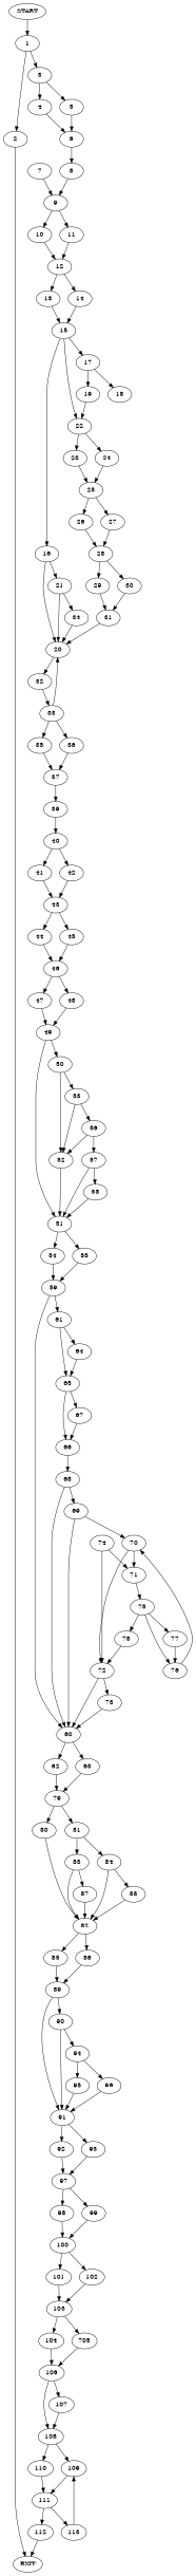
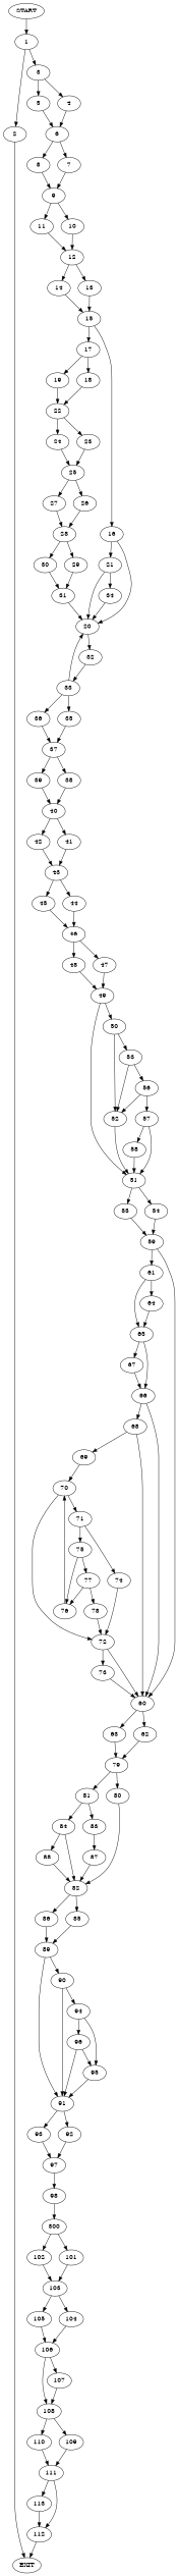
  digraph {
    n1 [label=START]
    1
    2
    3
    n5 [label=EXIT]
    4
    5
    6
    7
    8
    9
    10
    11
    12
    13
    14
    15
    16
    17
    20
    21
    18
    19
    32
    34
    22
    23
    24
    33
    35
    36
    25
    26
    27
    28
    29
    30
    31
    37
+   38
    39
    40
    41
    42
    43
    44
    45
    46
    47
    48
    49
    50
    51
    52
    53
    54
    55
    56
    59
    57
    60
    61
    58
    62
    63
    64
    65
    79
    66
    67
    80
    81
    68
    69
    70
    71
    72
    74
    75
    73
    76
    77
    78
    82
    83
    84
    85
    86
    87
    88
    89
    90
    91
    94
    92
    93
    95
    96
    97
    98
-   99
-   100
+   100 [label=300]
    101
    102
    103
    104
-   105 [label=705]
+   105
    106
    107
    108
    109
    110
    111
    112
    113
    n1 -> 1
    1 -> 2
    1 -> 3
    2 -> n5
    3 -> 4
    3 -> 5
    4 -> 6
    5 -> 6
+   6 -> 7
    6 -> 8
    7 -> 9
    8 -> 9
    9 -> 10
    9 -> 11
    10 -> 12
    11 -> 12
    12 -> 13
    12 -> 14
    13 -> 15
    14 -> 15
    15 -> 16
    15 -> 17
    16 -> 20
    16 -> 21
    17 -> 18
    17 -> 19
    20 -> 32
    21 -> 20
    21 -> 34
-   15 -> 22
+   18 -> 22
    19 -> 22
    32 -> 33
    34 -> 20
    22 -> 23
    22 -> 24
    23 -> 25
    24 -> 25
    33 -> 20
    33 -> 35
    33 -> 36
    35 -> 37
    36 -> 37
    25 -> 26
    25 -> 27
    26 -> 28
    27 -> 28
    28 -> 29
    28 -> 30
    29 -> 31
    30 -> 31
    31 -> 20
+   37 -> 38
    37 -> 39
+   38 -> 40
    39 -> 40
    40 -> 41
    40 -> 42
    41 -> 43
    42 -> 43
    43 -> 44
    43 -> 45
    44 -> 46
    45 -> 46
    46 -> 47
    46 -> 48
    47 -> 49
    48 -> 49
    49 -> 50
    49 -> 51
    50 -> 52
    50 -> 53
    51 -> 54
    51 -> 55
    52 -> 51
    53 -> 52
    53 -> 56
    54 -> 59
    55 -> 59
    56 -> 52
    56 -> 57
    59 -> 60
    59 -> 61
    57 -> 51
    57 -> 58
    60 -> 62
    60 -> 63
    61 -> 64
    61 -> 65
    58 -> 51
    62 -> 79
    63 -> 79
    64 -> 65
    65 -> 66
    65 -> 67
    79 -> 80
    79 -> 81
-   69 -> 60
+   66 -> 60
    66 -> 68
    67 -> 66
    80 -> 82
    81 -> 83
    81 -> 84
    68 -> 60
    68 -> 69
    69 -> 70
    70 -> 71
    70 -> 72
-   74 -> 71
+   71 -> 74
    71 -> 75
    72 -> 60
    72 -> 73
    74 -> 72
    75 -> 76
    75 -> 77
    73 -> 60
    76 -> 70
    77 -> 76
-   75 -> 78
+   77 -> 78
    78 -> 72
    82 -> 85
    82 -> 86
-   83 -> 82
    83 -> 87
    84 -> 82
    84 -> 88
    85 -> 89
    86 -> 89
    87 -> 82
    88 -> 82
    89 -> 90
    89 -> 91
    90 -> 91
    90 -> 94
    91 -> 92
    91 -> 93
    94 -> 95
    94 -> 96
    92 -> 97
    93 -> 97
    95 -> 91
    96 -> 91
+   96 -> 95
    97 -> 98
-   97 -> 99
    98 -> 100
-   99 -> 100
    100 -> 101
    100 -> 102
    101 -> 103
    102 -> 103
    103 -> 104
    103 -> 105
    104 -> 106
    105 -> 106
    106 -> 107
    106 -> 108
    107 -> 108
    108 -> 109
    108 -> 110
    109 -> 111
    110 -> 111
    111 -> 112
    111 -> 113
    112 -> n5
-   113 -> 109
+   113 -> 112
  }
